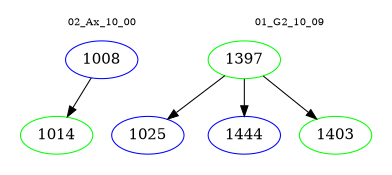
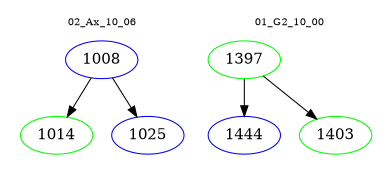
  digraph {
    node [color=blue]
    edge [color=black]
    n1 [label=1008]
    n2 [label=1025]
    n3 [color=green label=1014]
    n4 [color=green label=1397]
    n5 [label=1444]
    n6 [color=green label=1403]
    subgraph cluster_1 {
      color=white
      fontsize=10
-     label="02_Ax_10_00"
+     label="02_Ax_10_06"
      n1
      n2
      n3
    }
    subgraph cluster_2 {
      color=white
      fontsize=10
-     label="01_G2_10_09"
+     label="01_G2_10_00"
      n4
      n5
      n6
    }
-   n4 -> n2
+   n1 -> n2
    n1 -> n3
    n4 -> n5
    n4 -> n6
  }
